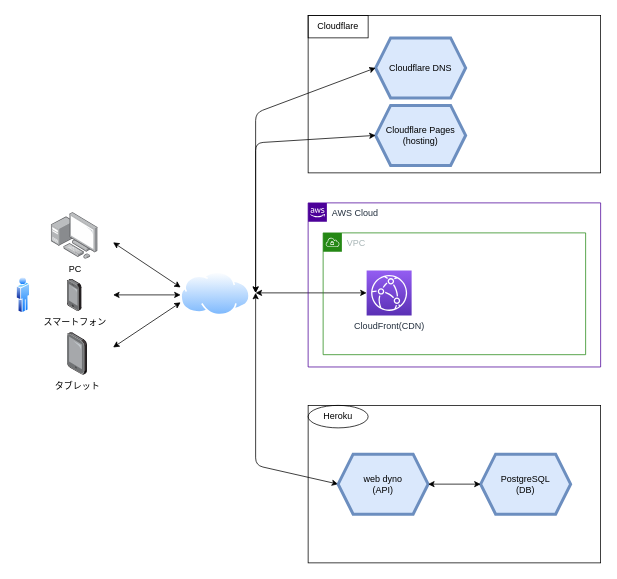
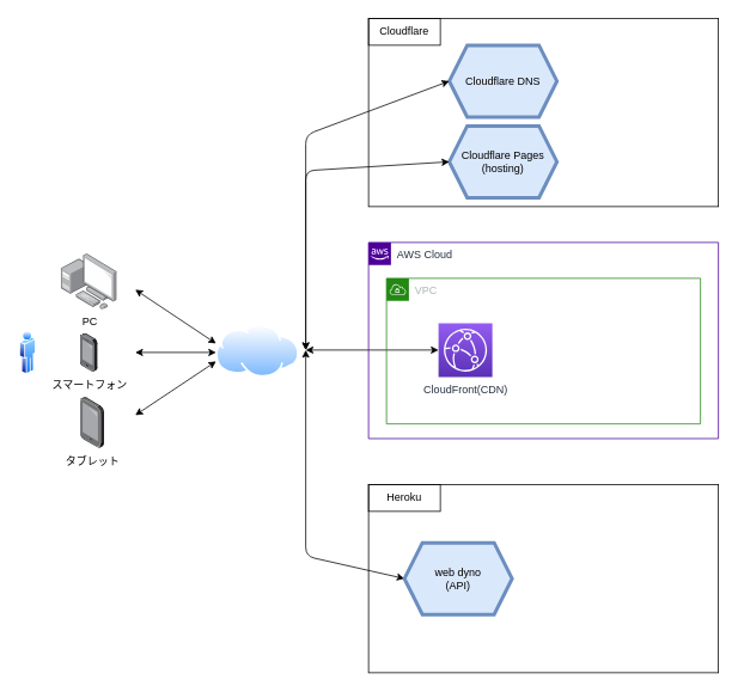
  <mxCell id="0" />
  <mxCell id="1" parent="0" />
  <mxCell id="2" value="" style="rounded=0;whiteSpace=wrap;html=1;fillColor=none;" vertex="1" parent="1"><mxGeometry x="410" y="540" width="390" height="210" as="geometry" /></mxCell>
  <mxCell id="3" value="PC" style="points=[];aspect=fixed;html=1;align=center;shadow=0;dashed=0;image;image=img/lib/allied_telesis/computer_and_terminals/Personal_Computer_with_Server.svg;" parent="1" vertex="1"><mxGeometry x="67.4" y="282.7" width="62.4" height="62.4" as="geometry" /></mxCell>
  <mxCell id="4" value="スマートフォン" style="points=[];aspect=fixed;html=1;align=center;shadow=0;dashed=0;image;image=img/lib/allied_telesis/computer_and_terminals/Smartphone.svg;" parent="1" vertex="1"><mxGeometry x="88.7" y="371.5" width="19.8" height="43.2" as="geometry" /></mxCell>
  <mxCell id="5" value="タブレット" style="points=[];aspect=fixed;html=1;align=center;shadow=0;dashed=0;image;image=img/lib/allied_telesis/computer_and_terminals/Tablet.svg;" parent="1" vertex="1"><mxGeometry x="88.7" y="442.7" width="27" height="57" as="geometry" /></mxCell>
  <mxCell id="6" value="" style="endArrow=classic;startArrow=classic;html=1;" parent="1" edge="1"><mxGeometry width="50" height="50" relative="1" as="geometry"><mxPoint x="150" y="322.7" as="sourcePoint" /><mxPoint x="240" y="382.7" as="targetPoint" /></mxGeometry></mxCell>
  <mxCell id="7" value="" style="endArrow=classic;startArrow=classic;html=1;" parent="1" edge="1"><mxGeometry width="50" height="50" relative="1" as="geometry"><mxPoint x="150" y="392.7" as="sourcePoint" /><mxPoint x="240" y="392.7" as="targetPoint" /></mxGeometry></mxCell>
  <mxCell id="8" value="" style="endArrow=classic;startArrow=classic;html=1;" parent="1" edge="1"><mxGeometry width="50" height="50" relative="1" as="geometry"><mxPoint x="150" y="462.7" as="sourcePoint" /><mxPoint x="240" y="402.7" as="targetPoint" /></mxGeometry></mxCell>
  <mxCell id="9" value="" style="aspect=fixed;perimeter=ellipsePerimeter;html=1;align=center;shadow=0;dashed=0;spacingTop=3;image;image=img/lib/active_directory/user.svg;flipH=1;" parent="1" vertex="1"><mxGeometry x="20" y="368.1" width="18.5" height="50" as="geometry" /></mxCell>
  <mxCell id="10" value="" style="aspect=fixed;perimeter=ellipsePerimeter;html=1;align=center;shadow=0;dashed=0;spacingTop=3;image;image=img/lib/active_directory/internet_cloud.svg;" parent="1" vertex="1"><mxGeometry x="240" y="361.95" width="92.86" height="58.5" as="geometry" /></mxCell>
  <mxCell id="11" value="" style="endArrow=classic;startArrow=classic;html=1;entryX=0;entryY=0.5;entryDx=0;entryDy=0;" parent="1" target="14" edge="1"><mxGeometry width="50" height="50" relative="1" as="geometry"><mxPoint x="340" y="390" as="sourcePoint" /><mxPoint x="240" y="510" as="targetPoint" /><Array as="points"><mxPoint x="340" y="620" /></Array></mxGeometry></mxCell>
  <mxCell id="12" value="" style="endArrow=classic;startArrow=classic;html=1;entryX=0;entryY=0.5;entryDx=0;entryDy=0;entryPerimeter=0;" parent="1" target="25" edge="1"><mxGeometry width="50" height="50" relative="1" as="geometry"><mxPoint x="340" y="390" as="sourcePoint" /><mxPoint x="466" y="352.4" as="targetPoint" /></mxGeometry></mxCell>
- <mxCell id="13" value="Heroku" style="ellipse;whiteSpace=wrap;html=1;fillColor=none;" vertex="1" parent="1"><mxGeometry x="410" y="540" width="80" height="30" as="geometry" /></mxCell>
+ <mxCell id="13" value="Heroku" style="rounded=0;whiteSpace=wrap;html=1;fillColor=none;" vertex="1" parent="1"><mxGeometry x="410" y="540" width="80" height="30" as="geometry" /></mxCell>
  <mxCell id="14" value="web dyno&lt;br&gt;(API)" style="shape=hexagon;perimeter=hexagonPerimeter2;whiteSpace=wrap;html=1;fixedSize=1;fillColor=#dae8fc;strokeWidth=4;strokeColor=#6c8ebf;" vertex="1" parent="1"><mxGeometry x="450" y="605" width="120" height="80" as="geometry" /></mxCell>
- <mxCell id="15" value="PostgreSQL&lt;br&gt;(DB)" style="shape=hexagon;perimeter=hexagonPerimeter2;whiteSpace=wrap;html=1;fixedSize=1;fillColor=#dae8fc;strokeWidth=4;strokeColor=#6c8ebf;" vertex="1" parent="1"><mxGeometry x="640" y="605" width="120" height="80" as="geometry" /></mxCell>
- <mxCell id="16" value="" style="endArrow=classic;startArrow=classic;html=1;entryX=0;entryY=0.5;entryDx=0;entryDy=0;exitX=1;exitY=0.5;exitDx=0;exitDy=0;" edge="1" parent="1" source="14" target="15"><mxGeometry width="50" height="50" relative="1" as="geometry"><mxPoint x="350" y="520" as="sourcePoint" /><mxPoint x="460" y="655" as="targetPoint" /></mxGeometry></mxCell>
  <mxCell id="17" value="" style="rounded=0;whiteSpace=wrap;html=1;fillColor=none;" vertex="1" parent="1"><mxGeometry x="410" y="20" width="390" height="210" as="geometry" /></mxCell>
  <mxCell id="18" value="Cloudflare" style="rounded=0;whiteSpace=wrap;html=1;fillColor=none;" vertex="1" parent="1"><mxGeometry x="410" y="20" width="80" height="30" as="geometry" /></mxCell>
  <mxCell id="19" value="Cloudflare DNS" style="shape=hexagon;perimeter=hexagonPerimeter2;whiteSpace=wrap;html=1;fixedSize=1;fillColor=#dae8fc;strokeWidth=4;strokeColor=#6c8ebf;" vertex="1" parent="1"><mxGeometry x="500" y="50" width="120" height="80" as="geometry" /></mxCell>
  <mxCell id="20" value="Cloudflare Pages&lt;br&gt;(hosting)" style="shape=hexagon;perimeter=hexagonPerimeter2;whiteSpace=wrap;html=1;fixedSize=1;fillColor=#dae8fc;strokeWidth=4;strokeColor=#6c8ebf;" vertex="1" parent="1"><mxGeometry x="500" y="140" width="120" height="80" as="geometry" /></mxCell>
  <mxCell id="21" value="" style="endArrow=classic;startArrow=classic;html=1;entryX=0;entryY=0.5;entryDx=0;entryDy=0;" edge="1" parent="1" target="19"><mxGeometry width="50" height="50" relative="1" as="geometry"><mxPoint x="340" y="390" as="sourcePoint" /><mxPoint x="498" y="400" as="targetPoint" /><Array as="points"><mxPoint x="340" y="150" /></Array></mxGeometry></mxCell>
  <mxCell id="22" value="" style="endArrow=classic;startArrow=classic;html=1;entryX=0;entryY=0.5;entryDx=0;entryDy=0;" edge="1" parent="1" target="20"><mxGeometry width="50" height="50" relative="1" as="geometry"><mxPoint x="340" y="390" as="sourcePoint" /><mxPoint x="510" y="100" as="targetPoint" /><Array as="points"><mxPoint x="340" y="190" /></Array></mxGeometry></mxCell>
  <mxCell id="23" value="VPC" style="points=[[0,0],[0.25,0],[0.5,0],[0.75,0],[1,0],[1,0.25],[1,0.5],[1,0.75],[1,1],[0.75,1],[0.5,1],[0.25,1],[0,1],[0,0.75],[0,0.5],[0,0.25]];outlineConnect=0;gradientColor=none;html=1;whiteSpace=wrap;fontSize=12;fontStyle=0;container=1;pointerEvents=0;collapsible=0;recursiveResize=0;shape=mxgraph.aws4.group;grIcon=mxgraph.aws4.group_vpc;strokeColor=#248814;fillColor=none;verticalAlign=top;align=left;spacingLeft=30;fontColor=#AAB7B8;dashed=0;" parent="1" vertex="1"><mxGeometry x="430" y="310" width="350" height="162.4" as="geometry" /></mxCell>
  <mxCell id="24" value="AWS Cloud" style="points=[[0,0],[0.25,0],[0.5,0],[0.75,0],[1,0],[1,0.25],[1,0.5],[1,0.75],[1,1],[0.75,1],[0.5,1],[0.25,1],[0,1],[0,0.75],[0,0.5],[0,0.25]];outlineConnect=0;gradientColor=none;html=1;whiteSpace=wrap;fontSize=12;fontStyle=0;container=1;pointerEvents=0;collapsible=0;recursiveResize=0;shape=mxgraph.aws4.group;grIcon=mxgraph.aws4.group_aws_cloud_alt;strokeColor=#4C0099;fillColor=none;verticalAlign=top;align=left;spacingLeft=30;fontColor=#232F3E;dashed=0;" parent="1" vertex="1"><mxGeometry x="410" y="270" width="390" height="218.8" as="geometry" /></mxCell>
  <mxCell id="25" value="CloudFront(CDN)" style="sketch=0;points=[[0,0,0],[0.25,0,0],[0.5,0,0],[0.75,0,0],[1,0,0],[0,1,0],[0.25,1,0],[0.5,1,0],[0.75,1,0],[1,1,0],[0,0.25,0],[0,0.5,0],[0,0.75,0],[1,0.25,0],[1,0.5,0],[1,0.75,0]];outlineConnect=0;fontColor=#232F3E;gradientColor=#945DF2;gradientDirection=north;fillColor=#5A30B5;strokeColor=#ffffff;dashed=0;verticalLabelPosition=bottom;verticalAlign=top;align=center;html=1;fontSize=12;fontStyle=0;aspect=fixed;shape=mxgraph.aws4.resourceIcon;resIcon=mxgraph.aws4.cloudfront;" vertex="1" parent="24"><mxGeometry x="78" y="90" width="60" height="60" as="geometry" /></mxCell>
